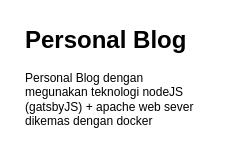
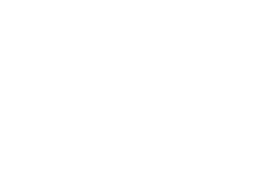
  <mxCell id="0" />
  <mxCell id="1" parent="0" />
- <mxCell id="2" value="&lt;h1&gt;Personal Blog&lt;br&gt;&lt;/h1&gt;&lt;p&gt;Personal Blog dengan megunakan teknologi nodeJS (gatsbyJS) + apache web sever dikemas dengan docker&lt;br&gt;&lt;/p&gt;" style="text;html=1;strokeColor=none;fillColor=none;spacing=5;spacingTop=-20;whiteSpace=wrap;overflow=hidden;rounded=0;" vertex="1" parent="1"><mxGeometry x="20" y="20" width="190" height="120" as="geometry" /></mxCell>
